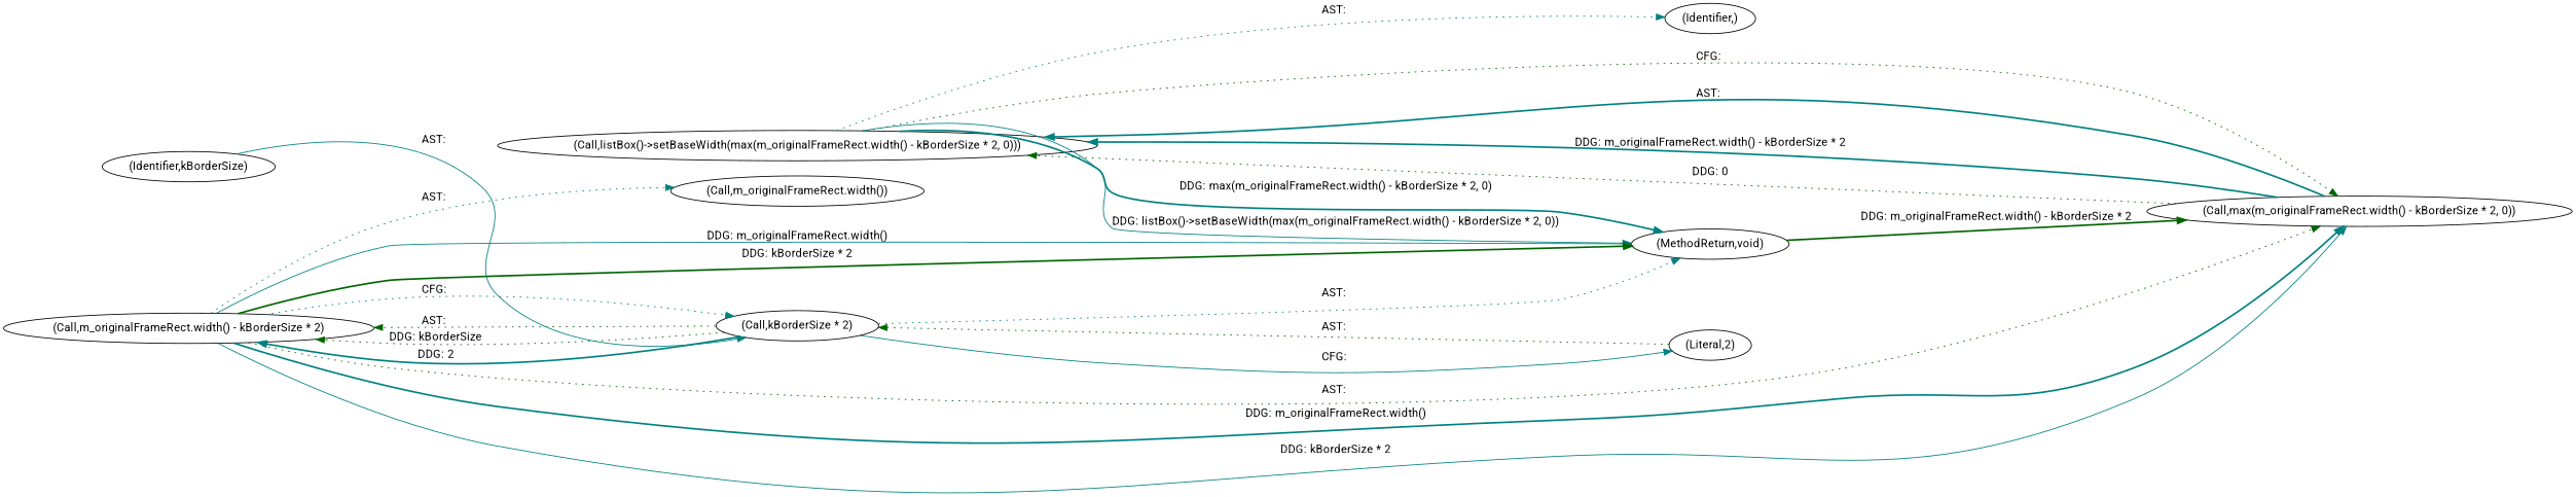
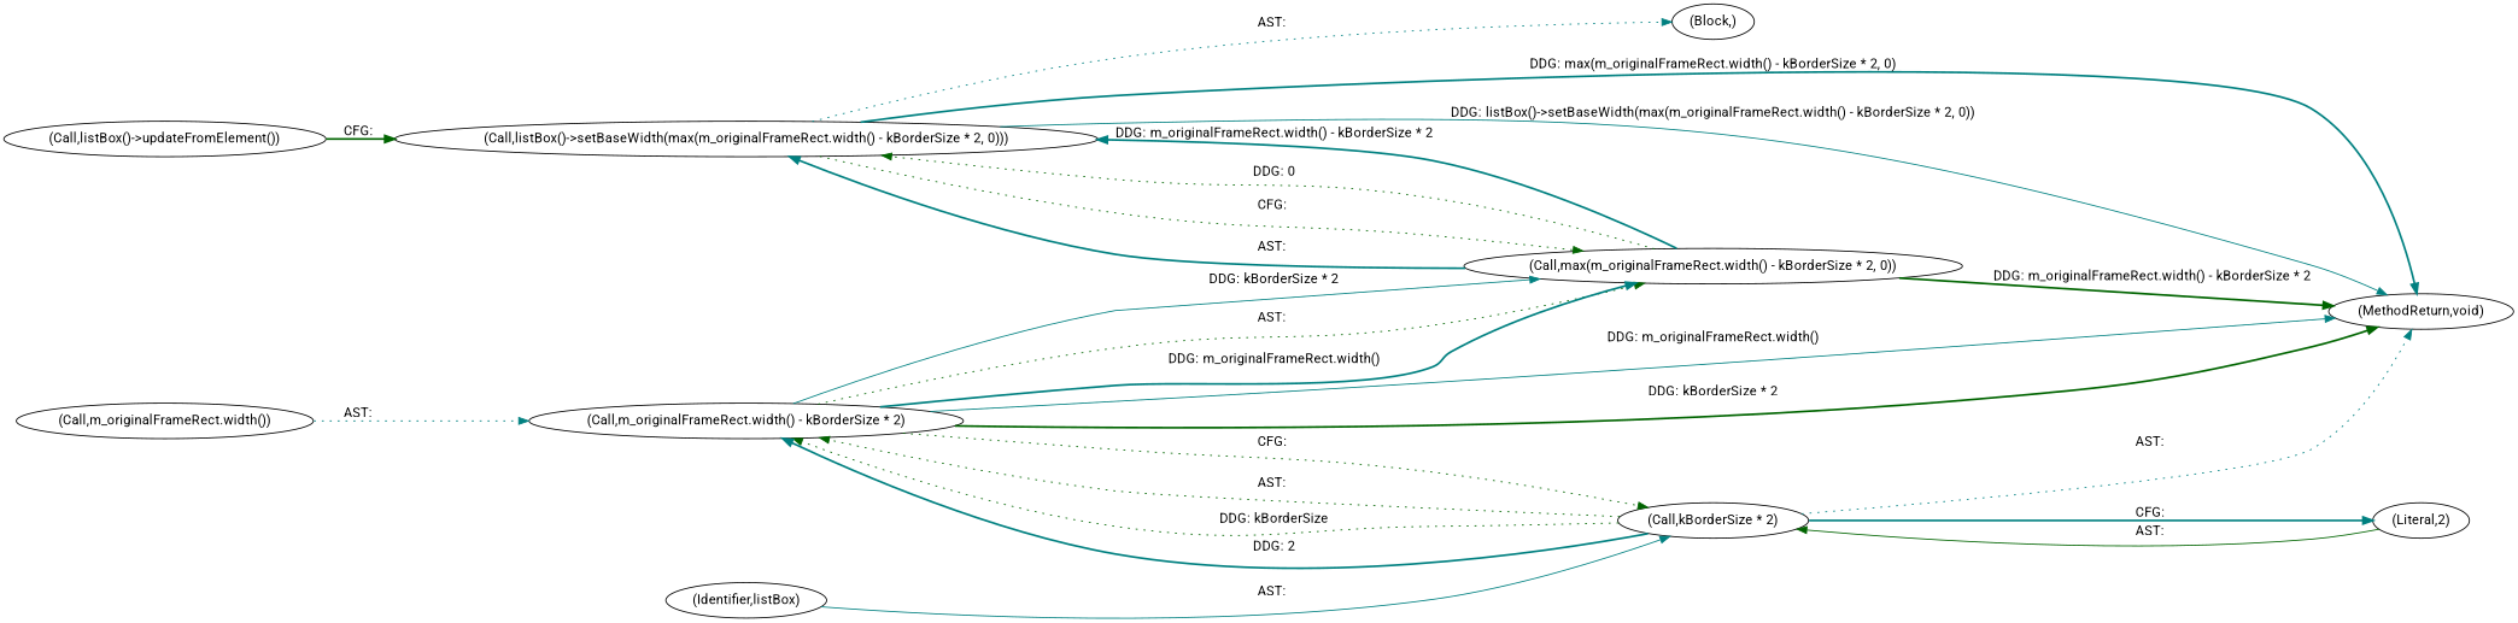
  digraph {
    fontname=Roboto
    rankdir=LR
    node [fontname=Roboto]
    edge [color=teal fontname=Roboto style=dotted]
    n1 [label="(Call,listBox()->setBaseWidth(max(m_originalFrameRect.width() - kBorderSize * 2, 0)))"]
    n2 [label="(Call,max(m_originalFrameRect.width() - kBorderSize * 2, 0))"]
-   n3 [label="(Identifier,)"]
+   n3 [label="(Block,)"]
    n4 [label="(MethodReturn,void)"]
    n5 [label="(Call,m_originalFrameRect.width() - kBorderSize * 2)"]
    n6 [label="(Call,kBorderSize * 2)"]
    n7 [label="(Literal,2)"]
    n8 [label="(Call,m_originalFrameRect.width())"]
-   n10 [label="(Identifier,kBorderSize)"]
+   n9 [label="(Call,listBox()->updateFromElement())"]
+   n10 [label="(Identifier,listBox)"]
    n1 -> n2 [color=darkgreen label="CFG: "]
    n1 -> n3 [label="AST: "]
    n1 -> n4 [label="DDG: max(m_originalFrameRect.width() - kBorderSize * 2, 0)" style=bold]
    n1 -> n4 [label="DDG: listBox()->setBaseWidth(max(m_originalFrameRect.width() - kBorderSize * 2, 0))" style=solid]
    n2 -> n1 [label="AST: " style=bold]
    n2 -> n1 [label="DDG: m_originalFrameRect.width() - kBorderSize * 2" style=bold]
    n2 -> n1 [color=darkgreen label="DDG: 0"]
-   n4 -> n2 [color=darkgreen label="DDG: m_originalFrameRect.width() - kBorderSize * 2" style=bold]
+   n2 -> n4 [color=darkgreen label="DDG: m_originalFrameRect.width() - kBorderSize * 2" style=bold]
    n5 -> n2 [color=darkgreen label="AST: "]
    n5 -> n2 [label="DDG: m_originalFrameRect.width()" style=bold]
    n5 -> n2 [label="DDG: kBorderSize * 2" style=solid]
    n5 -> n4 [label="DDG: m_originalFrameRect.width()" style=solid]
    n5 -> n4 [color=darkgreen label="DDG: kBorderSize * 2" style=bold]
-   n5 -> n6 [label="CFG: "]
+   n5 -> n6 [color=darkgreen label="CFG: "]
    n6 -> n4 [label="AST: "]
    n6 -> n5 [color=darkgreen label="AST: "]
    n6 -> n5 [color=darkgreen label="DDG: kBorderSize"]
    n6 -> n5 [label="DDG: 2" style=bold]
-   n6 -> n7 [label="CFG: " style=solid]
-   n7 -> n6 [color=darkgreen label="AST: "]
-   n5 -> n8 [label="AST: "]
+   n6 -> n7 [label="CFG: " style=bold]
+   n7 -> n6 [color=darkgreen label="AST: " style=solid]
+   n8 -> n5 [label="AST: "]
+   n9 -> n1 [color=darkgreen label="CFG: " style=bold]
    n10 -> n6 [label="AST: " style=solid]
  }
